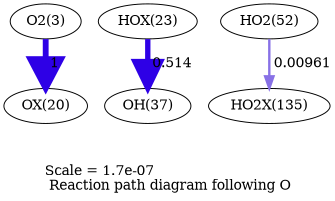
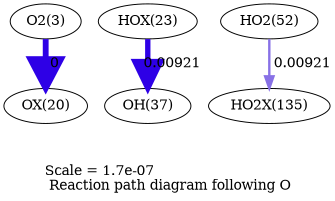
  digraph {
    fontname="DejaVu Serif"
    label="Scale = 1.7e-07\l Reaction path diagram following O"
    node [fontname="DejaVu Serif"]
    edge [fontname="DejaVu Serif"]
    n1 [label="O2(3)"]
    n2 [label="OX(20)"]
    n3 [label="HOX(23)"]
    n4 [label="OH(37)"]
    n5 [label="HO2(52)"]
    n6 [label="HO2X(135)"]
-   n1 -> n2 [arrowsize=3 color="0.7, 1.5, 0.9" label=" 1" penwidth=6]
-   n3 -> n4 [arrowsize=2.75 color="0.7, 1.01, 0.9" label=" 0.514" penwidth=5.5]
-   n5 -> n6 [arrowsize=1.23 color="0.7, 0.509, 0.9" label=" 0.00961" penwidth=2.46]
+   n1 -> n2 [arrowsize=3 color="0.7, 1.5, 0.9" label=" 0" penwidth=6]
+   n3 -> n4 [arrowsize=2.75 color="0.7, 1.01, 0.9" label=" 0.00921" penwidth=5.5]
+   n5 -> n6 [arrowsize=1.23 color="0.7, 0.509, 0.9" label=" 0.00921" penwidth=2.46]
  }
